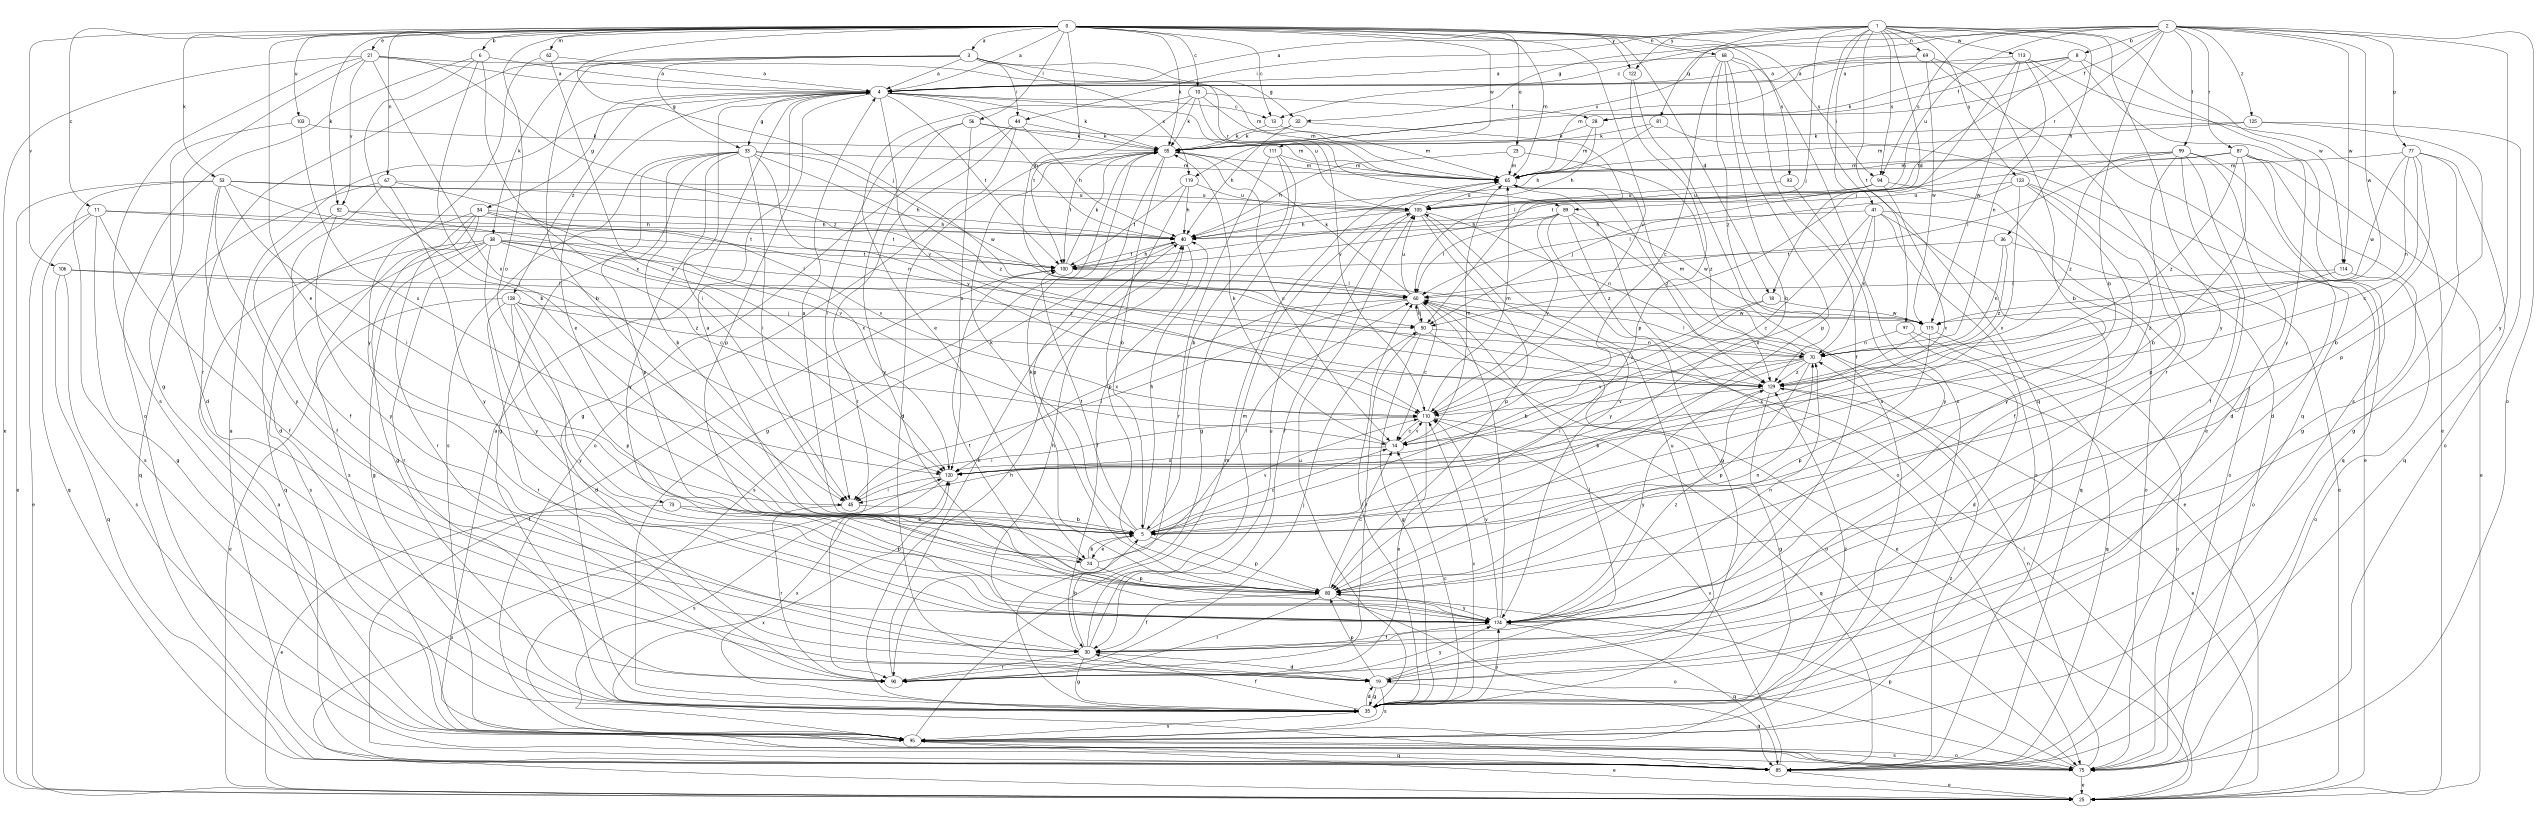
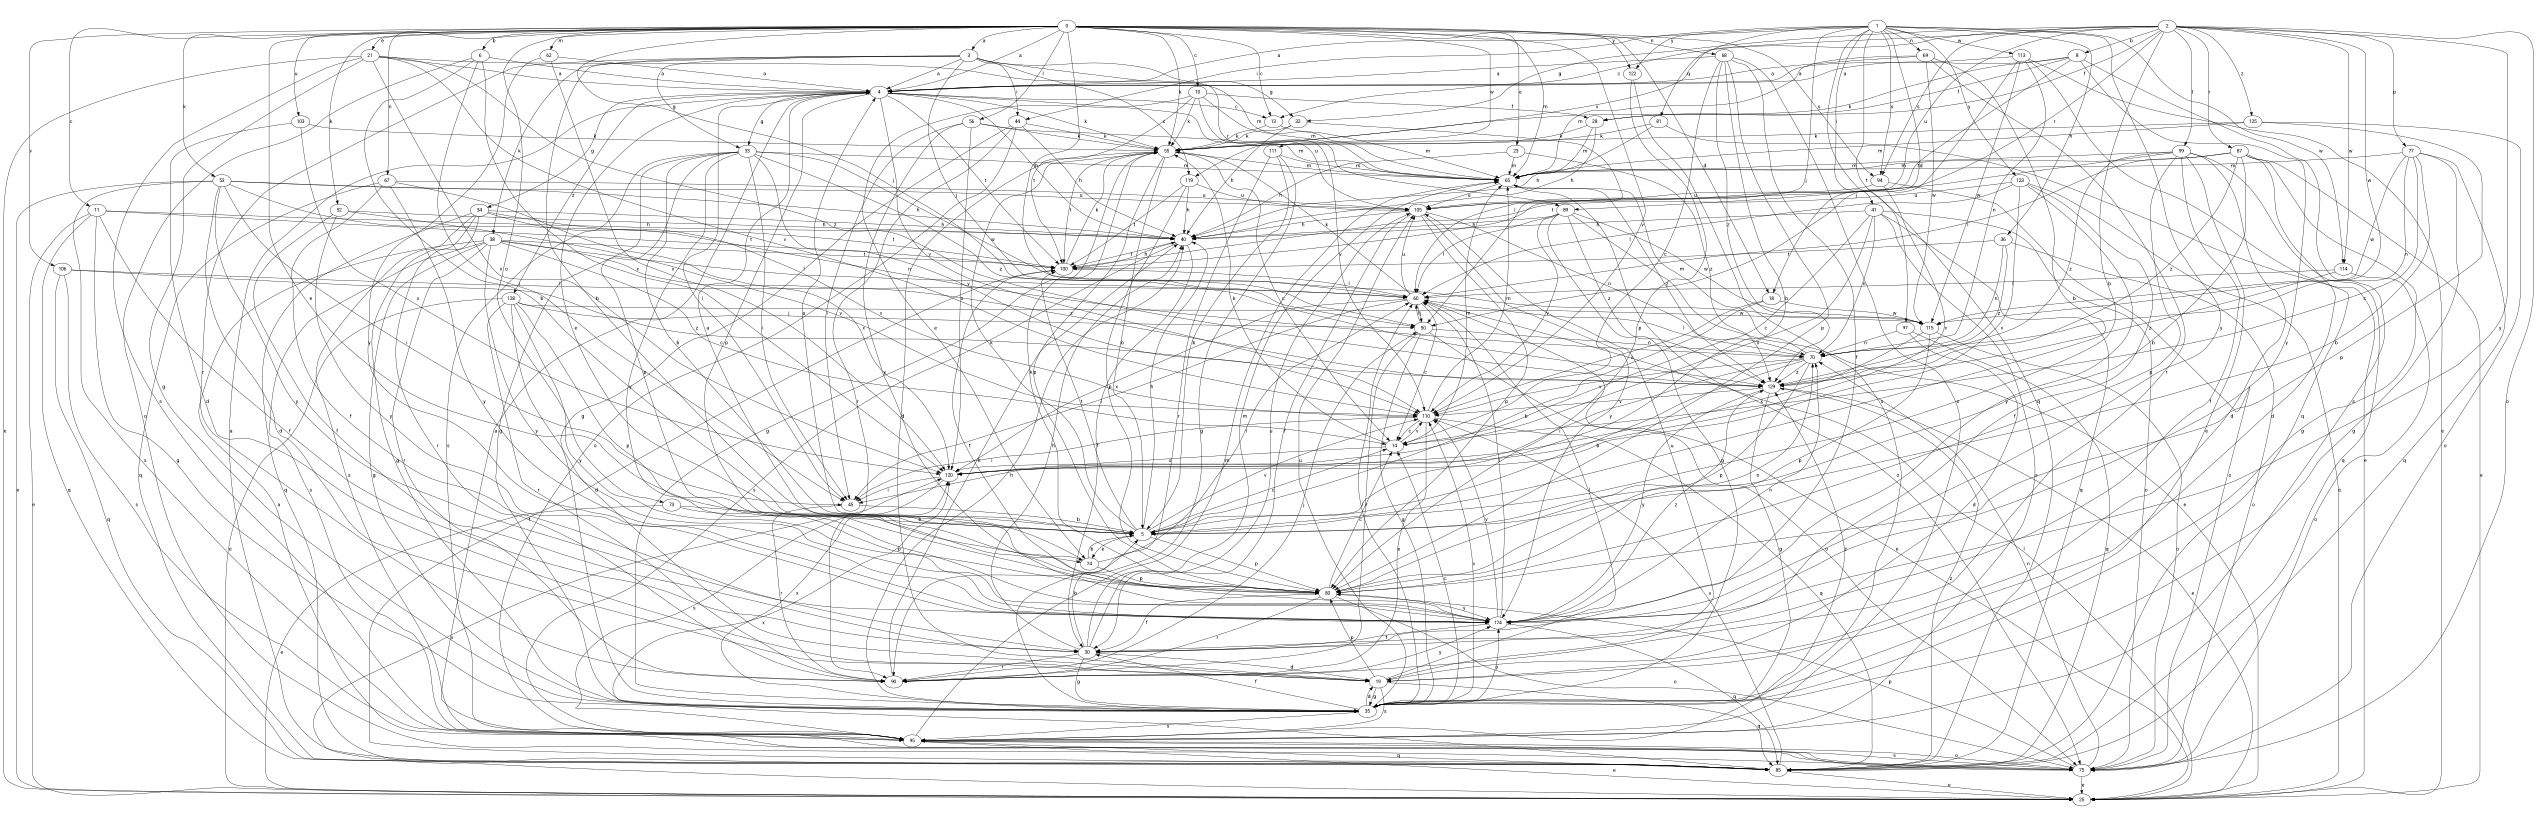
  strict digraph {
    fontname=Roboto
    node [fontname=Roboto]
    edge [fontname=Roboto]
    0
    3
    4
    6
    10
    11
    13
    18
    21
    23
    24
    50
    52
    53
    55
    56
    60
    62
    65
    67
    68
    73
-   93
    94
    103
    106
    110
    111
    122
    44
    n31 [label=5]
    32
    89
    119
    33
    38
    90
    105
    34
    40
    45
    80
    100
    128
    75
    120
    28
    85
    25
    30
    35
    115
    95
    129
    70
    124
    19
    14
    1
    36
    41
    69
    81
    97
    113
    114
    123
    2
    8
    77
    87
    99
    125
    0 -> 3 [label=a]
    0 -> 4 [label=a]
    0 -> 6 [label=b]
    0 -> 10 [label=c]
    0 -> 11 [label=c]
    0 -> 13 [label=c]
    0 -> 18 [label=d]
    0 -> 21 [label=e]
    0 -> 23 [label=e]
    0 -> 24 [label=e]
    0 -> 50 [label=j]
    0 -> 52 [label=k]
    0 -> 53 [label=k]
    0 -> 55 [label=k]
    0 -> 56 [label=l]
    0 -> 60 [label=l]
    0 -> 62 [label=m]
    0 -> 65 [label=m]
    0 -> 67 [label=n]
    0 -> 68 [label=n]
    0 -> 73 [label=o]
-   0 -> 93 [label=s]
    0 -> 94 [label=s]
    0 -> 103 [label=u]
    0 -> 106 [label=v]
    0 -> 110 [label=v]
    0 -> 111 [label=w]
    0 -> 122 [label=y]
    3 -> 4 [label=a]
-   94 -> 50 [label=j]
+   3 -> 50 [label=j]
    3 -> 44 [label=i]
    3 -> n31 [label=b]
    3 -> 32 [label=g]
    3 -> 89 [label=r]
    3 -> 119 [label=x]
    3 -> 33 [label=g]
    3 -> 38 [label=k]
    3 -> 90 [label=r]
    4 -> 13 [label=c]
    4 -> 24 [label=e]
    4 -> 55 [label=k]
    4 -> 110 [label=v]
    4 -> 33 [label=g]
    4 -> 105 [label=u]
    4 -> 34 [label=g]
    4 -> 40 [label=h]
    4 -> 45 [label=i]
    4 -> 80 [label=p]
    4 -> 100 [label=t]
    4 -> 128 [label=z]
    6 -> 4 [label=a]
    6 -> n31 [label=b]
    6 -> 45 [label=i]
    6 -> 75 [label=o]
    6 -> 120 [label=x]
    10 -> 24 [label=e]
    10 -> 55 [label=k]
    10 -> 65 [label=m]
    10 -> 110 [label=v]
    10 -> 100 [label=t]
    10 -> 28 [label=f]
    11 -> 40 [label=h]
    11 -> 100 [label=t]
    11 -> 85 [label=q]
    11 -> 25 [label=e]
    11 -> 30 [label=f]
    11 -> 35 [label=g]
    13 -> 55 [label=k]
    13 -> 65 [label=m]
    18 -> 110 [label=v]
    18 -> n31 [label=b]
    18 -> 115 [label=w]
    21 -> 4 [label=a]
    21 -> 65 [label=m]
-   21 -> 52 [label=v]
+   21 -> 110 [label=v]
    21 -> 120 [label=x]
    21 -> 25 [label=e]
    21 -> 35 [label=g]
    21 -> 95 [label=s]
    21 -> 129 [label=z]
    23 -> 65 [label=m]
    23 -> 40 [label=h]
    23 -> 129 [label=z]
    24 -> 4 [label=a]
    24 -> 60 [label=l]
    24 -> n31 [label=b]
    24 -> 80 [label=p]
    50 -> 60 [label=l]
    50 -> 90 [label=r]
    50 -> 75 [label=o]
    50 -> 35 [label=g]
    50 -> 70 [label=n]
    52 -> 110 [label=v]
    52 -> 40 [label=h]
    52 -> 30 [label=f]
    52 -> 124 [label=y]
    53 -> 105 [label=u]
    53 -> 40 [label=h]
    53 -> 45 [label=i]
    53 -> 25 [label=e]
    53 -> 95 [label=s]
    53 -> 70 [label=n]
    53 -> 124 [label=y]
    53 -> 19 [label=d]
    55 -> 65 [label=m]
    55 -> n31 [label=b]
    55 -> 80 [label=p]
    55 -> 100 [label=t]
    55 -> 35 [label=g]
    55 -> 19 [label=d]
    55 -> 14 [label=c]
    56 -> 55 [label=k]
    56 -> 65 [label=m]
    56 -> 45 [label=i]
    56 -> 120 [label=x]
    56 -> 124 [label=y]
    60 -> 50 [label=j]
    60 -> 55 [label=k]
    60 -> 105 [label=u]
    60 -> 45 [label=i]
    60 -> 120 [label=x]
    60 -> 25 [label=e]
    60 -> 14 [label=c]
    62 -> 4 [label=a]
    62 -> 120 [label=x]
    62 -> 124 [label=y]
    65 -> 105 [label=u]
    65 -> 75 [label=o]
    65 -> 129 [label=z]
    67 -> 105 [label=u]
    67 -> 120 [label=x]
    67 -> 85 [label=q]
    67 -> 30 [label=f]
    67 -> 124 [label=y]
    68 -> 4 [label=a]
    68 -> n31 [label=b]
    68 -> 80 [label=p]
    68 -> 30 [label=f]
    68 -> 95 [label=s]
    68 -> 129 [label=z]
    68 -> 14 [label=c]
    73 -> n31 [label=b]
    73 -> 80 [label=p]
    73 -> 25 [label=e]
-   93 -> 105 [label=u]
-   93 -> 124 [label=y]
    94 -> 105 [label=u]
    94 -> 75 [label=o]
    94 -> 120 [label=x]
    103 -> 55 [label=k]
    103 -> 120 [label=x]
    103 -> 19 [label=d]
    106 -> 60 [label=l]
    106 -> 85 [label=q]
    106 -> 95 [label=s]
    106 -> 129 [label=z]
    110 -> 65 [label=m]
    110 -> 90 [label=e]
    110 -> 45 [label=i]
    110 -> 85 [label=q]
    110 -> 14 [label=c]
    111 -> 65 [label=m]
    111 -> n31 [label=b]
    111 -> 90 [label=r]
    111 -> 35 [label=g]
    122 -> 80 [label=p]
    122 -> 95 [label=s]
    44 -> 55 [label=k]
    44 -> 90 [label=r]
    44 -> 40 [label=h]
    44 -> 75 [label=o]
    44 -> 35 [label=g]
    n31 -> 4 [label=a]
    n31 -> 24 [label=e]
    n31 -> 55 [label=k]
    n31 -> 110 [label=v]
    n31 -> 40 [label=h]
    n31 -> 80 [label=p]
    n31 -> 100 [label=t]
    n31 -> 14 [label=c]
    32 -> 55 [label=k]
    32 -> 60 [label=l]
    32 -> 40 [label=h]
    89 -> 60 [label=l]
    89 -> 110 [label=v]
    89 -> 40 [label=h]
    89 -> 25 [label=e]
    89 -> 35 [label=g]
    89 -> 115 [label=w]
    89 -> 129 [label=z]
    119 -> 105 [label=u]
    119 -> 40 [label=h]
    119 -> 80 [label=p]
    119 -> 100 [label=t]
    33 -> 65 [label=m]
    33 -> 110 [label=v]
    33 -> n31 [label=b]
    33 -> 45 [label=i]
    33 -> 80 [label=p]
    33 -> 35 [label=g]
    33 -> 115 [label=w]
    33 -> 95 [label=s]
    33 -> 129 [label=z]
    33 -> 124 [label=y]
    38 -> 60 [label=l]
    38 -> 90 [label=r]
    38 -> 100 [label=t]
    38 -> 75 [label=a]
    38 -> 35 [label=g]
    38 -> 95 [label=s]
    38 -> 129 [label=z]
    38 -> 124 [label=y]
    38 -> 14 [label=c]
    90 -> 50 [label=j]
    90 -> 40 [label=h]
    90 -> 124 [label=y]
    105 -> 40 [label=h]
    105 -> 80 [label=p]
    105 -> 30 [label=f]
    105 -> 70 [label=n]
    105 -> 124 [label=y]
    34 -> 110 [label=v]
    34 -> 90 [label=r]
    34 -> 40 [label=h]
    34 -> 100 [label=t]
    34 -> 85 [label=q]
    34 -> 35 [label=g]
    34 -> 95 [label=s]
    40 -> 100 [label=t]
    40 -> 30 [label=f]
    40 -> 95 [label=s]
    45 -> n31 [label=b]
    45 -> 90 [label=r]
    80 -> 55 [label=k]
    80 -> 90 [label=r]
    80 -> 75 [label=o]
    80 -> 30 [label=f]
    80 -> 70 [label=n]
    80 -> 124 [label=y]
    80 -> 14 [label=c]
    100 -> 55 [label=k]
    100 -> 60 [label=l]
    100 -> 40 [label=h]
    128 -> 50 [label=j]
    128 -> 90 [label=r]
    128 -> 80 [label=p]
    128 -> 25 [label=e]
    128 -> 115 [label=w]
    128 -> 124 [label=y]
    128 -> 19 [label=d]
    75 -> 4 [label=a]
    75 -> 80 [label=p]
    75 -> 25 [label=e]
    75 -> 95 [label=s]
    75 -> 70 [label=n]
    120 -> 45 [label=i]
    120 -> 95 [label=s]
    28 -> 55 [label=k]
    28 -> 65 [label=m]
    28 -> 40 [label=h]
    85 -> 4 [label=a]
    85 -> 110 [label=v]
    85 -> 100 [label=t]
    85 -> 120 [label=x]
    85 -> 25 [label=e]
    85 -> 129 [label=z]
    25 -> 60 [label=l]
    25 -> 120 [label=x]
    30 -> 65 [label=m]
    30 -> n31 [label=b]
    30 -> 90 [label=r]
    30 -> 105 [label=u]
    30 -> 40 [label=h]
    30 -> 35 [label=g]
    30 -> 19 [label=d]
    35 -> 60 [label=l]
    35 -> 110 [label=v]
    35 -> 105 [label=u]
    35 -> 40 [label=h]
    35 -> 120 [label=x]
    35 -> 30 [label=f]
    35 -> 95 [label=s]
    35 -> 129 [label=z]
    35 -> 124 [label=y]
    35 -> 19 [label=d]
    35 -> 14 [label=c]
    115 -> 80 [label=p]
    115 -> 75 [label=o]
    115 -> 120 [label=x]
    95 -> 65 [label=m]
    95 -> 75 [label=o]
    95 -> 85 [label=q]
    95 -> 25 [label=e]
    129 -> 110 [label=v]
    129 -> 25 [label=e]
    129 -> 35 [label=g]
    129 -> 124 [label=y]
    70 -> 60 [label=l]
    70 -> 65 [label=m]
    70 -> 110 [label=v]
    70 -> n31 [label=b]
    70 -> 45 [label=i]
    70 -> 80 [label=p]
    70 -> 129 [label=z]
    124 -> 60 [label=l]
    124 -> 110 [label=v]
    124 -> 100 [label=t]
    124 -> 85 [label=q]
    124 -> 30 [label=f]
    124 -> 129 [label=z]
    124 -> 70 [label=n]
    19 -> 60 [label=l]
    19 -> 105 [label=u]
    19 -> 80 [label=p]
    19 -> 85 [label=q]
    19 -> 35 [label=g]
    19 -> 95 [label=s]
    14 -> 55 [label=k]
    14 -> 65 [label=m]
    14 -> 110 [label=v]
    14 -> 120 [label=x]
    1 -> 4 [label=a]
    1 -> 18 [label=d]
    1 -> 50 [label=j]
    1 -> 94 [label=s]
    1 -> 122 [label=y]
    1 -> 44 [label=i]
    1 -> 85 [label=q]
    1 -> 124 [label=y]
    1 -> 36 [label=h]
    1 -> 41 [label=i]
    1 -> 69 [label=n]
    1 -> 81 [label=q]
    1 -> 97 [label=t]
    1 -> 113 [label=w]
    1 -> 114 [label=w]
    1 -> 123 [label=y]
    36 -> 100 [label=t]
    36 -> 75 [label=o]
    36 -> 129 [label=z]
    36 -> 70 [label=n]
    41 -> 40 [label=h]
    41 -> 75 [label=o]
    41 -> 120 [label=x]
    41 -> 85 [label=q]
    41 -> 95 [label=s]
    41 -> 70 [label=n]
    41 -> 14 [label=c]
    69 -> 4 [label=a]
    69 -> 65 [label=m]
    69 -> n31 [label=b]
    69 -> 90 [label=r]
    69 -> 115 [label=w]
    81 -> 55 [label=k]
    81 -> 40 [label=h]
    81 -> 25 [label=e]
    97 -> 85 [label=q]
    97 -> 70 [label=n]
    97 -> 19 [label=d]
    113 -> 4 [label=a]
    113 -> 50 [label=j]
    113 -> 85 [label=q]
    113 -> 25 [label=e]
    113 -> 115 [label=w]
    113 -> 70 [label=n]
    114 -> 60 [label=l]
    114 -> 75 [label=o]
    114 -> 129 [label=z]
    123 -> 60 [label=l]
    123 -> 105 [label=u]
    123 -> 120 [label=x]
    123 -> 25 [label=e]
    123 -> 30 [label=f]
    123 -> 124 [label=y]
    2 -> 13 [label=c]
    2 -> 94 [label=s]
    2 -> n31 [label=b]
    2 -> 32 [label=g]
    2 -> 89 [label=r]
    2 -> 119 [label=x]
    2 -> 105 [label=u]
    2 -> 75 [label=o]
    2 -> 28 [label=f]
    2 -> 115 [label=w]
    2 -> 124 [label=y]
    2 -> 114 [label=w]
    2 -> 8 [label=b]
    2 -> 77 [label=p]
    2 -> 87 [label=r]
    2 -> 99 [label=t]
    2 -> 125 [label=z]
    8 -> 4 [label=a]
    8 -> 55 [label=k]
    8 -> 100 [label=t]
    8 -> 28 [label=f]
    8 -> 95 [label=s]
    8 -> 124 [label=y]
    77 -> 65 [label=m]
    77 -> n31 [label=b]
    77 -> 85 [label=q]
    77 -> 35 [label=g]
    77 -> 115 [label=w]
    77 -> 70 [label=n]
    77 -> 14 [label=c]
    87 -> 60 [label=l]
    87 -> 65 [label=m]
    87 -> n31 [label=b]
    87 -> 25 [label=e]
    87 -> 35 [label=g]
    87 -> 129 [label=z]
    87 -> 19 [label=d]
    99 -> 65 [label=m]
    99 -> 80 [label=p]
    99 -> 100 [label=t]
    99 -> 85 [label=q]
    99 -> 30 [label=f]
    99 -> 35 [label=e]
    99 -> 129 [label=z]
    99 -> 19 [label=d]
    125 -> 55 [label=k]
    125 -> 65 [label=m]
    125 -> 80 [label=p]
    125 -> 75 [label=o]
  }
